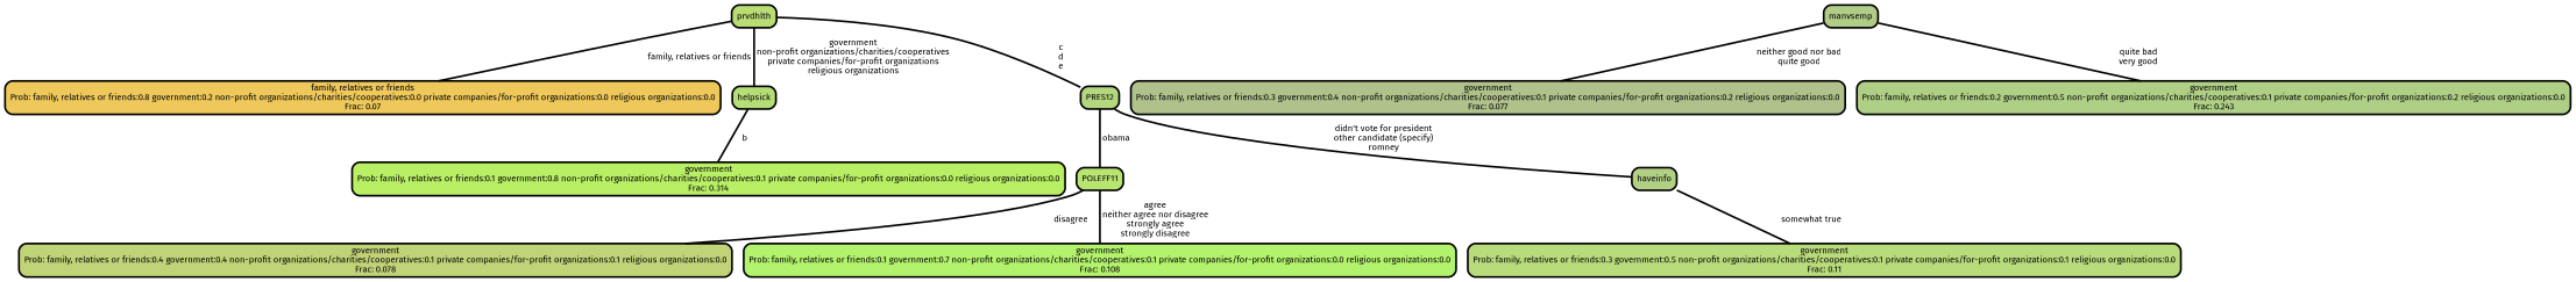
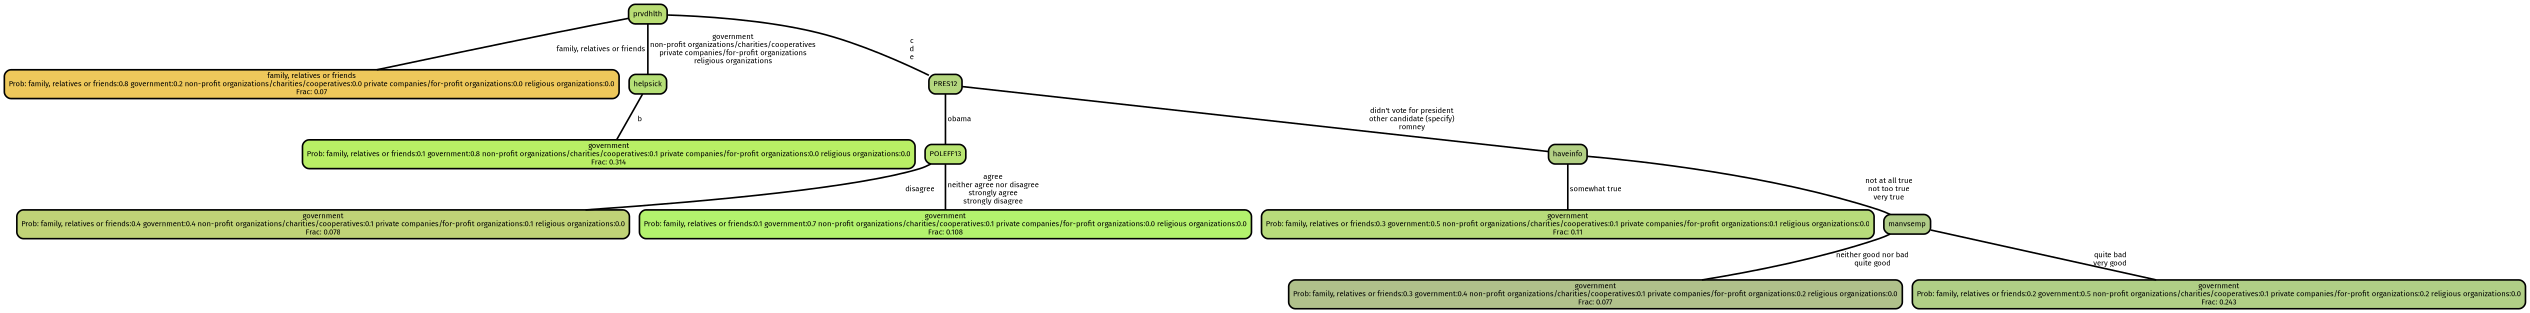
  graph {
    fontname="Fira Sans"
    ranksep="0 equally"
    splines=straight
    node [color=black fontcolor=black fontname="Fira Sans" penwidth=3 shape=box style="filled, rounded"]
    edge [color=black fontname="Fira Sans" penwidth=3]
    n1 [fillcolor="#eec85b" label="family, relatives or friends\nProb: family, relatives or friends:0.8 government:0.2 non-profit organizations/charities/cooperatives:0.0 private companies/for-profit organizations:0.0 religious organizations:0.0\nFrac: 0.07"]
    n2 [fillcolor="#b9dd74" label=prvdhlth]
    n3 [fillcolor="#b5df76" label=helpsick]
    n4 [fillcolor="#b4d67e" label=PRES12]
    n5 [fillcolor="#b9ef65" label="government\nProb: family, relatives or friends:0.1 government:0.8 non-profit organizations/charities/cooperatives:0.1 private companies/for-profit organizations:0.0 religious organizations:0.0\nFrac: 0.314"]
-   n6 [fillcolor="#b8e571" label=POLEFF11]
+   n6 [fillcolor="#b8e571" label=POLEFF13]
    n7 [fillcolor="#b2d084" label=haveinfo]
    n8 [fillcolor="#c0d377" label="government\nProb: family, relatives or friends:0.4 government:0.4 non-profit organizations/charities/cooperatives:0.1 private companies/for-profit organizations:0.1 religious organizations:0.0\nFrac: 0.078"]
    n9 [fillcolor="#b3f26d" label="government\nProb: family, relatives or friends:0.1 government:0.7 non-profit organizations/charities/cooperatives:0.1 private companies/for-profit organizations:0.0 religious organizations:0.0\nFrac: 0.108"]
    n10 [fillcolor="#b8db7b" label="government\nProb: family, relatives or friends:0.3 government:0.5 non-profit organizations/charities/cooperatives:0.1 private companies/for-profit organizations:0.1 religious organizations:0.0\nFrac: 0.11"]
    n11 [fillcolor="#b0cc87" label=manvsemp]
    n12 [fillcolor="#b0c18b" label="government\nProb: family, relatives or friends:0.3 government:0.4 non-profit organizations/charities/cooperatives:0.1 private companies/for-profit organizations:0.2 religious organizations:0.0\nFrac: 0.077"]
    n13 [fillcolor="#b0cf86" label="government\nProb: family, relatives or friends:0.2 government:0.5 non-profit organizations/charities/cooperatives:0.1 private companies/for-profit organizations:0.2 religious organizations:0.0\nFrac: 0.243"]
    subgraph sub_1 {
      rank=same
    }
    n2 -- n1 [label=" family, relatives or friends"]
    n2 -- n3 [label=" government\n non-profit organizations/charities/cooperatives\n private companies/for-profit organizations\n religious organizations"]
    n2 -- n4 [label=" c\n d\n e"]
    n3 -- n5 [label=" b"]
    n4 -- n6 [label=" obama"]
    n4 -- n7 [label=" didn't vote for president\n other candidate (specify)\n romney"]
    n6 -- n8 [label=" disagree"]
    n6 -- n9 [label=" agree\n neither agree nor disagree\n strongly agree\n strongly disagree"]
    n7 -- n10 [label=" somewhat true"]
+   n7 -- n11 [label=" not at all true\n not too true\n very true"]
    n11 -- n12 [label=" neither good nor bad\n quite good"]
    n11 -- n13 [label=" quite bad\n very good"]
  }
